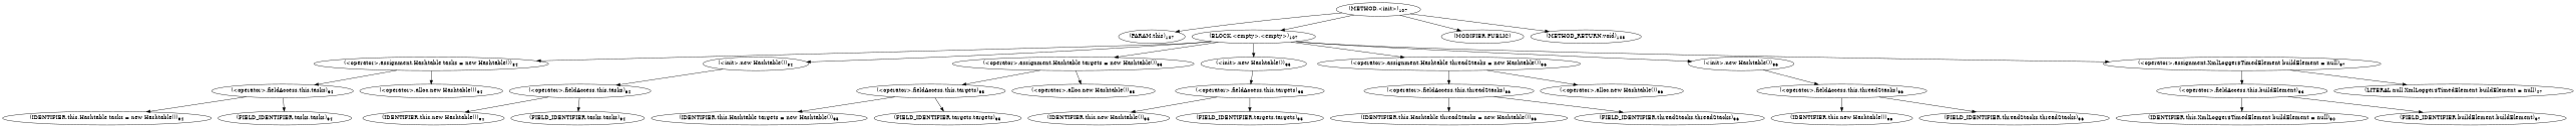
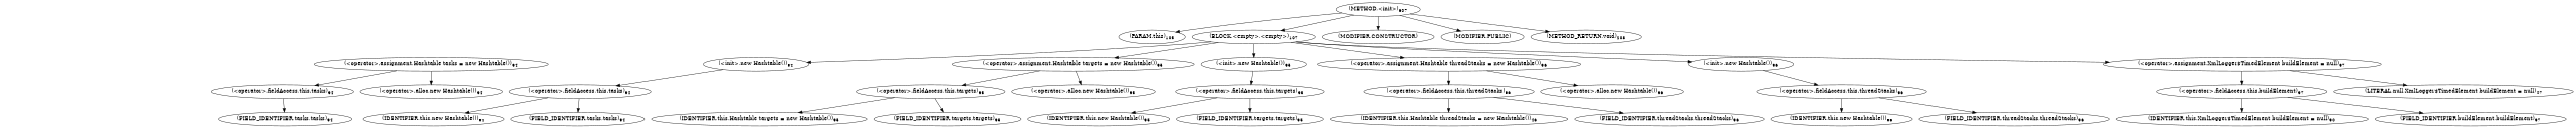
  digraph {
-   n1 [label=<(METHOD,&lt;init&gt;)<SUB>107</SUB>>]
-   n2 [label=<(PARAM,this)<SUB>107</SUB>>]
+   n1 [label=<(METHOD,&lt;init&gt;)<SUB>607</SUB>>]
+   n2 [label=<(PARAM,this)<SUB>105</SUB>>]
    n3 [label=<(BLOCK,&lt;empty&gt;,&lt;empty&gt;)<SUB>107</SUB>>]
+   n4 [label=<(MODIFIER,CONSTRUCTOR)>]
    n5 [label=<(MODIFIER,PUBLIC)>]
-   n6 [label=<(METHOD_RETURN,void)<SUB>108</SUB>>]
-   n7 [label=<(&lt;operator&gt;.assignment,Hashtable tasks = new Hashtable())<SUB>84</SUB>>]
+   n6 [label=<(METHOD_RETURN,void)<SUB>208</SUB>>]
+   n7 [label=<(&lt;operator&gt;.assignment,Hashtable tasks = new Hashtable())<SUB>94</SUB>>]
    n8 [label=<(&lt;init&gt;,new Hashtable())<SUB>94</SUB>>]
    n9 [label=<(&lt;operator&gt;.assignment,Hashtable targets = new Hashtable())<SUB>95</SUB>>]
    n10 [label=<(&lt;init&gt;,new Hashtable())<SUB>95</SUB>>]
    n11 [label=<(&lt;operator&gt;.assignment,Hashtable threadStacks = new Hashtable())<SUB>96</SUB>>]
    n12 [label=<(&lt;init&gt;,new Hashtable())<SUB>96</SUB>>]
    n13 [label=<(&lt;operator&gt;.assignment,XmlLogger$TimedElement buildElement = null)<SUB>97</SUB>>]
    n14 [label=<(&lt;operator&gt;.fieldAccess,this.tasks)<SUB>94</SUB>>]
    n15 [label=<(&lt;operator&gt;.alloc,new Hashtable())<SUB>94</SUB>>]
    n16 [label=<(&lt;operator&gt;.fieldAccess,this.tasks)<SUB>94</SUB>>]
    n17 [label=<(&lt;operator&gt;.fieldAccess,this.targets)<SUB>95</SUB>>]
    n18 [label=<(&lt;operator&gt;.alloc,new Hashtable())<SUB>95</SUB>>]
    n19 [label=<(&lt;operator&gt;.fieldAccess,this.targets)<SUB>95</SUB>>]
    n20 [label=<(&lt;operator&gt;.fieldAccess,this.threadStacks)<SUB>96</SUB>>]
    n21 [label=<(&lt;operator&gt;.alloc,new Hashtable())<SUB>96</SUB>>]
    n22 [label=<(&lt;operator&gt;.fieldAccess,this.threadStacks)<SUB>96</SUB>>]
-   n23 [label=<(&lt;operator&gt;.fieldAccess,this.buildElement)<SUB>93</SUB>>]
+   n23 [label=<(&lt;operator&gt;.fieldAccess,this.buildElement)<SUB>97</SUB>>]
    n24 [label=<(LITERAL,null,XmlLogger$TimedElement buildElement = null)<SUB>47</SUB>>]
-   n25 [label=<(IDENTIFIER,this,Hashtable tasks = new Hashtable())<SUB>94</SUB>>]
    n26 [label=<(FIELD_IDENTIFIER,tasks,tasks)<SUB>94</SUB>>]
    n27 [label=<(IDENTIFIER,this,new Hashtable())<SUB>94</SUB>>]
    n28 [label=<(FIELD_IDENTIFIER,tasks,tasks)<SUB>94</SUB>>]
    n29 [label=<(IDENTIFIER,this,Hashtable targets = new Hashtable())<SUB>95</SUB>>]
    n30 [label=<(FIELD_IDENTIFIER,targets,targets)<SUB>95</SUB>>]
    n31 [label=<(IDENTIFIER,this,new Hashtable())<SUB>95</SUB>>]
    n32 [label=<(FIELD_IDENTIFIER,targets,targets)<SUB>95</SUB>>]
-   n33 [label=<(IDENTIFIER,this,Hashtable threadStacks = new Hashtable())<SUB>96</SUB>>]
+   n33 [label=<(IDENTIFIER,this,Hashtable threadStacks = new Hashtable())<SUB>46</SUB>>]
    n34 [label=<(FIELD_IDENTIFIER,threadStacks,threadStacks)<SUB>96</SUB>>]
    n35 [label=<(IDENTIFIER,this,new Hashtable())<SUB>96</SUB>>]
    n36 [label=<(FIELD_IDENTIFIER,threadStacks,threadStacks)<SUB>96</SUB>>]
    n37 [label=<(IDENTIFIER,this,XmlLogger$TimedElement buildElement = null)<SUB>90</SUB>>]
    n38 [label=<(FIELD_IDENTIFIER,buildElement,buildElement)<SUB>97</SUB>>]
    n1 -> n2
    n1 -> n3
+   n1 -> n4
    n1 -> n5
    n1 -> n6
-   n3 -> n7
    n3 -> n8
    n3 -> n9
    n3 -> n10
    n3 -> n11
    n3 -> n12
    n3 -> n13
    n7 -> n14
    n7 -> n15
    n8 -> n16
    n9 -> n17
    n9 -> n18
    n10 -> n19
    n11 -> n20
    n11 -> n21
    n12 -> n22
    n13 -> n23
    n13 -> n24
-   n14 -> n25
    n14 -> n26
    n16 -> n27
    n16 -> n28
    n17 -> n29
    n17 -> n30
    n19 -> n31
    n19 -> n32
    n20 -> n33
    n20 -> n34
    n22 -> n35
    n22 -> n36
    n23 -> n37
    n23 -> n38
  }
